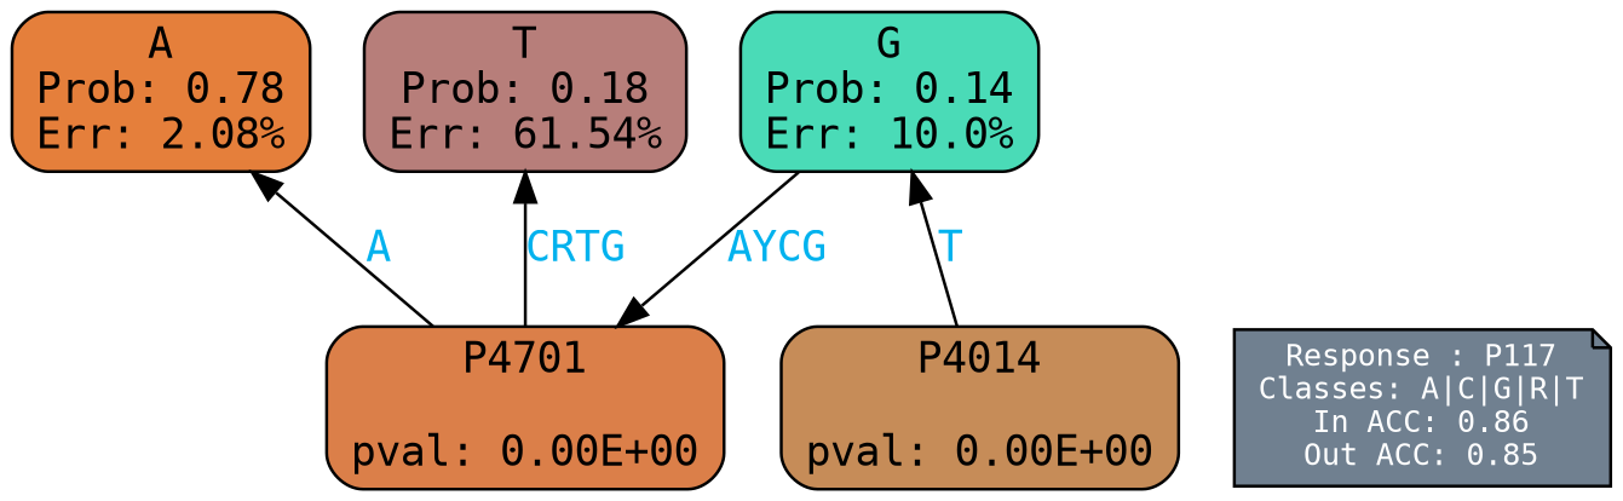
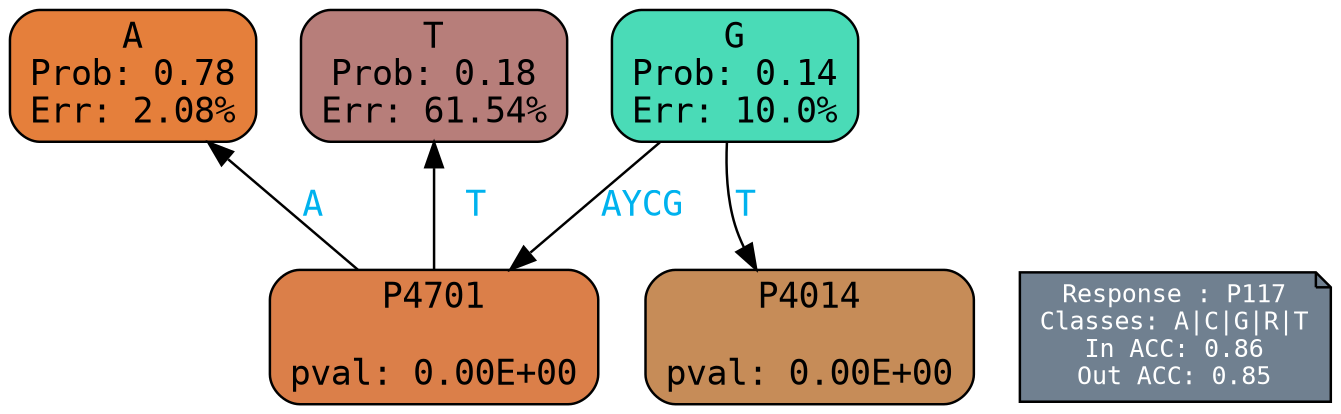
  digraph {
    fontname="DejaVu Sans Mono"
    ranksep=equally
    splines=polylines
    node [color=black fontname="DejaVu Sans Mono" shape=box style="filled, rounded"]
    edge [fontcolor=deepskyblue2 fontname="DejaVu Sans Mono"]
    n1 [fillcolor="#e57f3b" label="A\nProb: 0.78\nErr: 2.08%"]
    n2 [fillcolor="#b77e7a" label="T\nProb: 0.18\nErr: 61.54%"]
    n3 [fillcolor="#4adbb7" label="G\nProb: 0.14\nErr: 10.0%"]
    n4 [align=left fillcolor=slategray fontcolor=white fontsize=10 label="Response : P117\nClasses: A|C|G|R|T\nIn ACC: 0.86\nOut ACC: 0.85\n" shape=note style=filled]
    n5 [fillcolor="#c68c58" label="P4014\n\npval: 0.00E+00"]
    n6 [fillcolor="#db7f49" label="P4701\n\npval: 0.00E+00"]
    subgraph sub_1 {
      rank=same
      n1
      n2
      n3
    }
    subgraph sub_2 {
      rank=same
      n4
      n5
    }
    n3 -> n6 [label=AYCG]
-   n5 -> n3 [label=T]
+   n3 -> n5 [label=T]
    n6 -> n1 [label=A]
-   n6 -> n2 [label=CRTG]
+   n6 -> n2 [label=T]
  }
